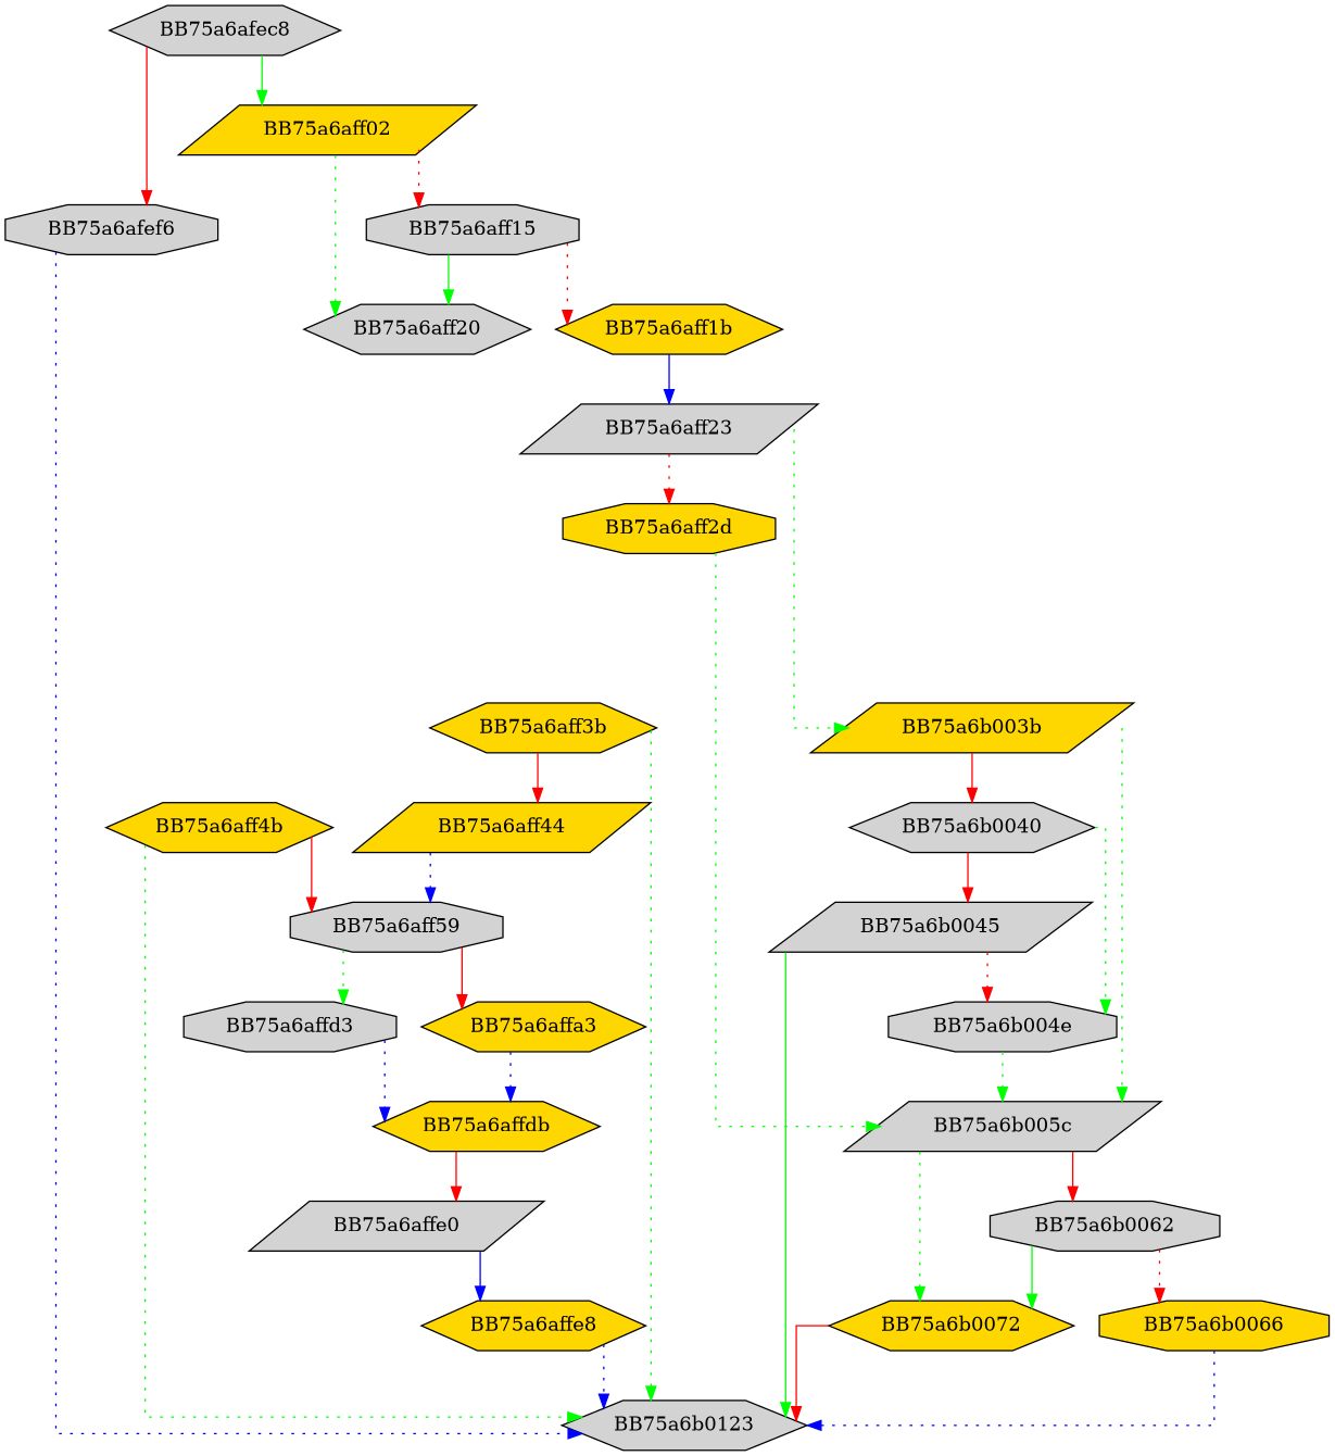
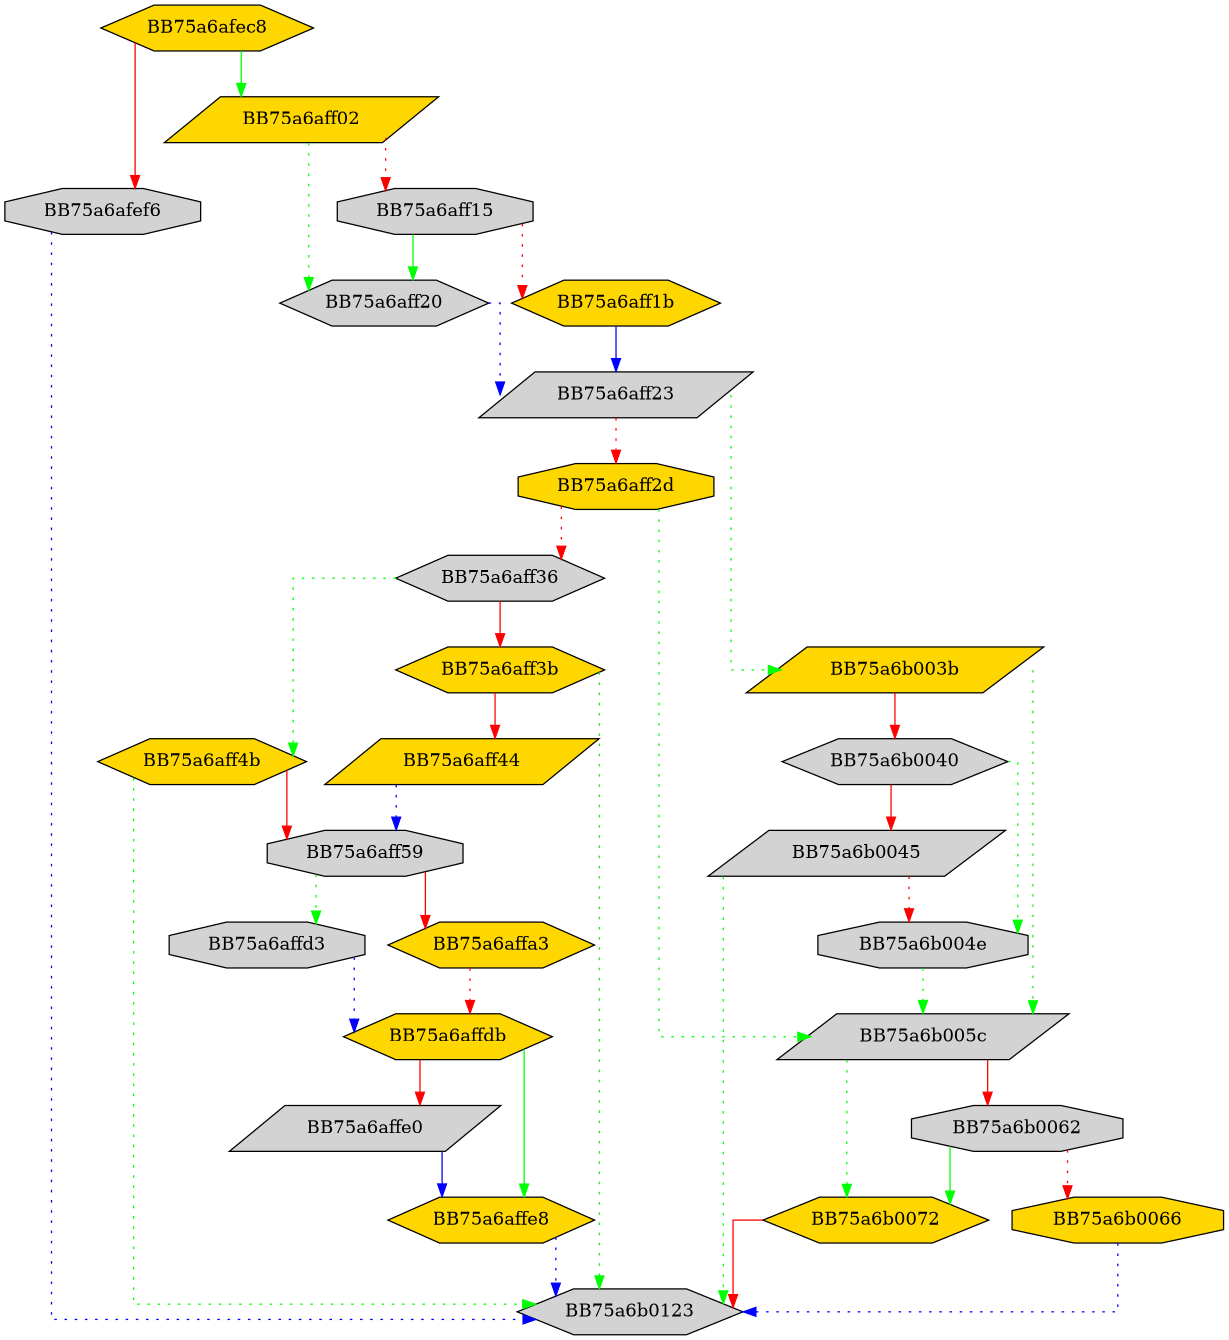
  digraph {
    splines=ortho
    node [fillcolor=lightgrey shape=hexagon style=filled]
    edge [color=green style=dotted]
    BB75a6aff02 [fillcolor=gold shape=parallelogram]
-   BB75a6afec8
+   BB75a6afec8 [fillcolor=gold]
    BB75a6afef6 [shape=octagon]
    BB75a6aff20
    BB75a6aff15 [shape=octagon]
    BB75a6b0123
    BB75a6aff23 [shape=parallelogram]
    BB75a6aff1b [fillcolor=gold]
    BB75a6b003b [fillcolor=gold shape=parallelogram]
    BB75a6aff2d [fillcolor=gold shape=octagon]
    BB75a6b005c [shape=parallelogram]
    BB75a6b0040
+   BB75a6aff36
    BB75a6b0072 [fillcolor=gold]
    BB75a6b0062 [shape=octagon]
    BB75a6b004e [shape=octagon]
    BB75a6b0045 [shape=parallelogram]
    BB75a6aff4b [fillcolor=gold]
    BB75a6aff3b [fillcolor=gold]
    BB75a6b0066 [fillcolor=gold shape=octagon]
    BB75a6aff59 [shape=octagon]
    BB75a6aff44 [fillcolor=gold shape=parallelogram]
    BB75a6affd3 [shape=octagon]
    BB75a6affa3 [fillcolor=gold]
    BB75a6affdb [fillcolor=gold]
    BB75a6affe8 [fillcolor=gold]
    BB75a6affe0 [shape=parallelogram]
    BB75a6aff02 -> BB75a6aff20
    BB75a6aff02 -> BB75a6aff15 [color=red]
    BB75a6afec8 -> BB75a6aff02 [style=solid]
    BB75a6afec8 -> BB75a6afef6 [color=red style=solid]
    BB75a6afef6 -> BB75a6b0123 [color=blue]
+   BB75a6aff20 -> BB75a6aff23 [color=blue]
    BB75a6aff15 -> BB75a6aff20 [style=solid]
    BB75a6aff15 -> BB75a6aff1b [color=red]
    BB75a6aff23 -> BB75a6b003b
    BB75a6aff23 -> BB75a6aff2d [color=red]
    BB75a6aff1b -> BB75a6aff23 [color=blue style=solid]
    BB75a6b003b -> BB75a6b005c
    BB75a6b003b -> BB75a6b0040 [color=red style=solid]
    BB75a6aff2d -> BB75a6b005c
+   BB75a6aff2d -> BB75a6aff36 [color=red]
    BB75a6b005c -> BB75a6b0072
    BB75a6b005c -> BB75a6b0062 [color=red style=solid]
    BB75a6b0040 -> BB75a6b004e
    BB75a6b0040 -> BB75a6b0045 [color=red style=solid]
+   BB75a6aff36 -> BB75a6aff4b
+   BB75a6aff36 -> BB75a6aff3b [color=red style=solid]
    BB75a6b0072 -> BB75a6b0123 [color=red style=solid]
    BB75a6b0062 -> BB75a6b0072 [style=solid]
    BB75a6b0062 -> BB75a6b0066 [color=red]
    BB75a6b004e -> BB75a6b005c
-   BB75a6b0045 -> BB75a6b0123 [style=solid]
+   BB75a6b0045 -> BB75a6b0123
    BB75a6b0045 -> BB75a6b004e [color=red]
    BB75a6aff4b -> BB75a6b0123
    BB75a6aff4b -> BB75a6aff59 [color=red style=solid]
    BB75a6aff3b -> BB75a6b0123
    BB75a6aff3b -> BB75a6aff44 [color=red style=solid]
    BB75a6b0066 -> BB75a6b0123 [color=blue]
    BB75a6aff59 -> BB75a6affd3
    BB75a6aff59 -> BB75a6affa3 [color=red style=solid]
    BB75a6aff44 -> BB75a6aff59 [color=blue]
    BB75a6affd3 -> BB75a6affdb [color=blue]
-   BB75a6affa3 -> BB75a6affdb [color=blue]
+   BB75a6affa3 -> BB75a6affdb [color=red]
+   BB75a6affdb -> BB75a6affe8 [style=solid]
    BB75a6affdb -> BB75a6affe0 [color=red style=solid]
    BB75a6affe8 -> BB75a6b0123 [color=blue]
    BB75a6affe0 -> BB75a6affe8 [color=blue style=solid]
  }
